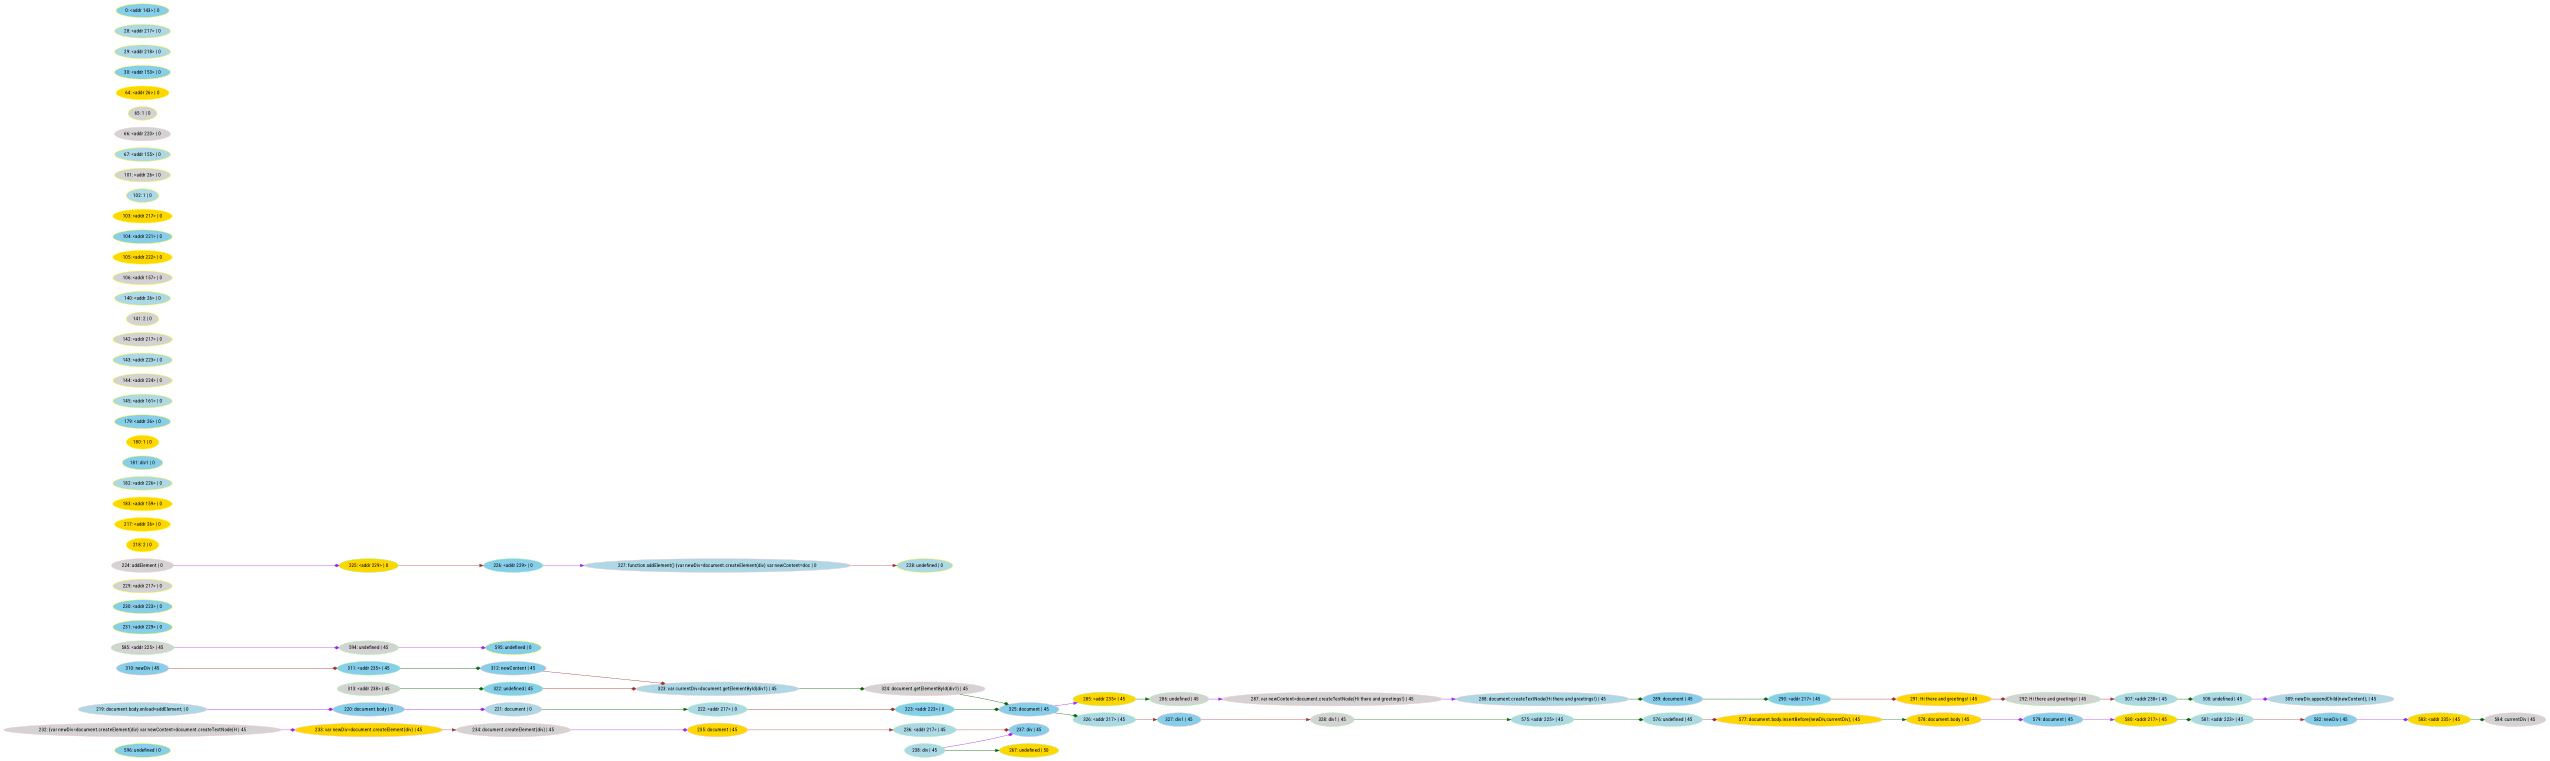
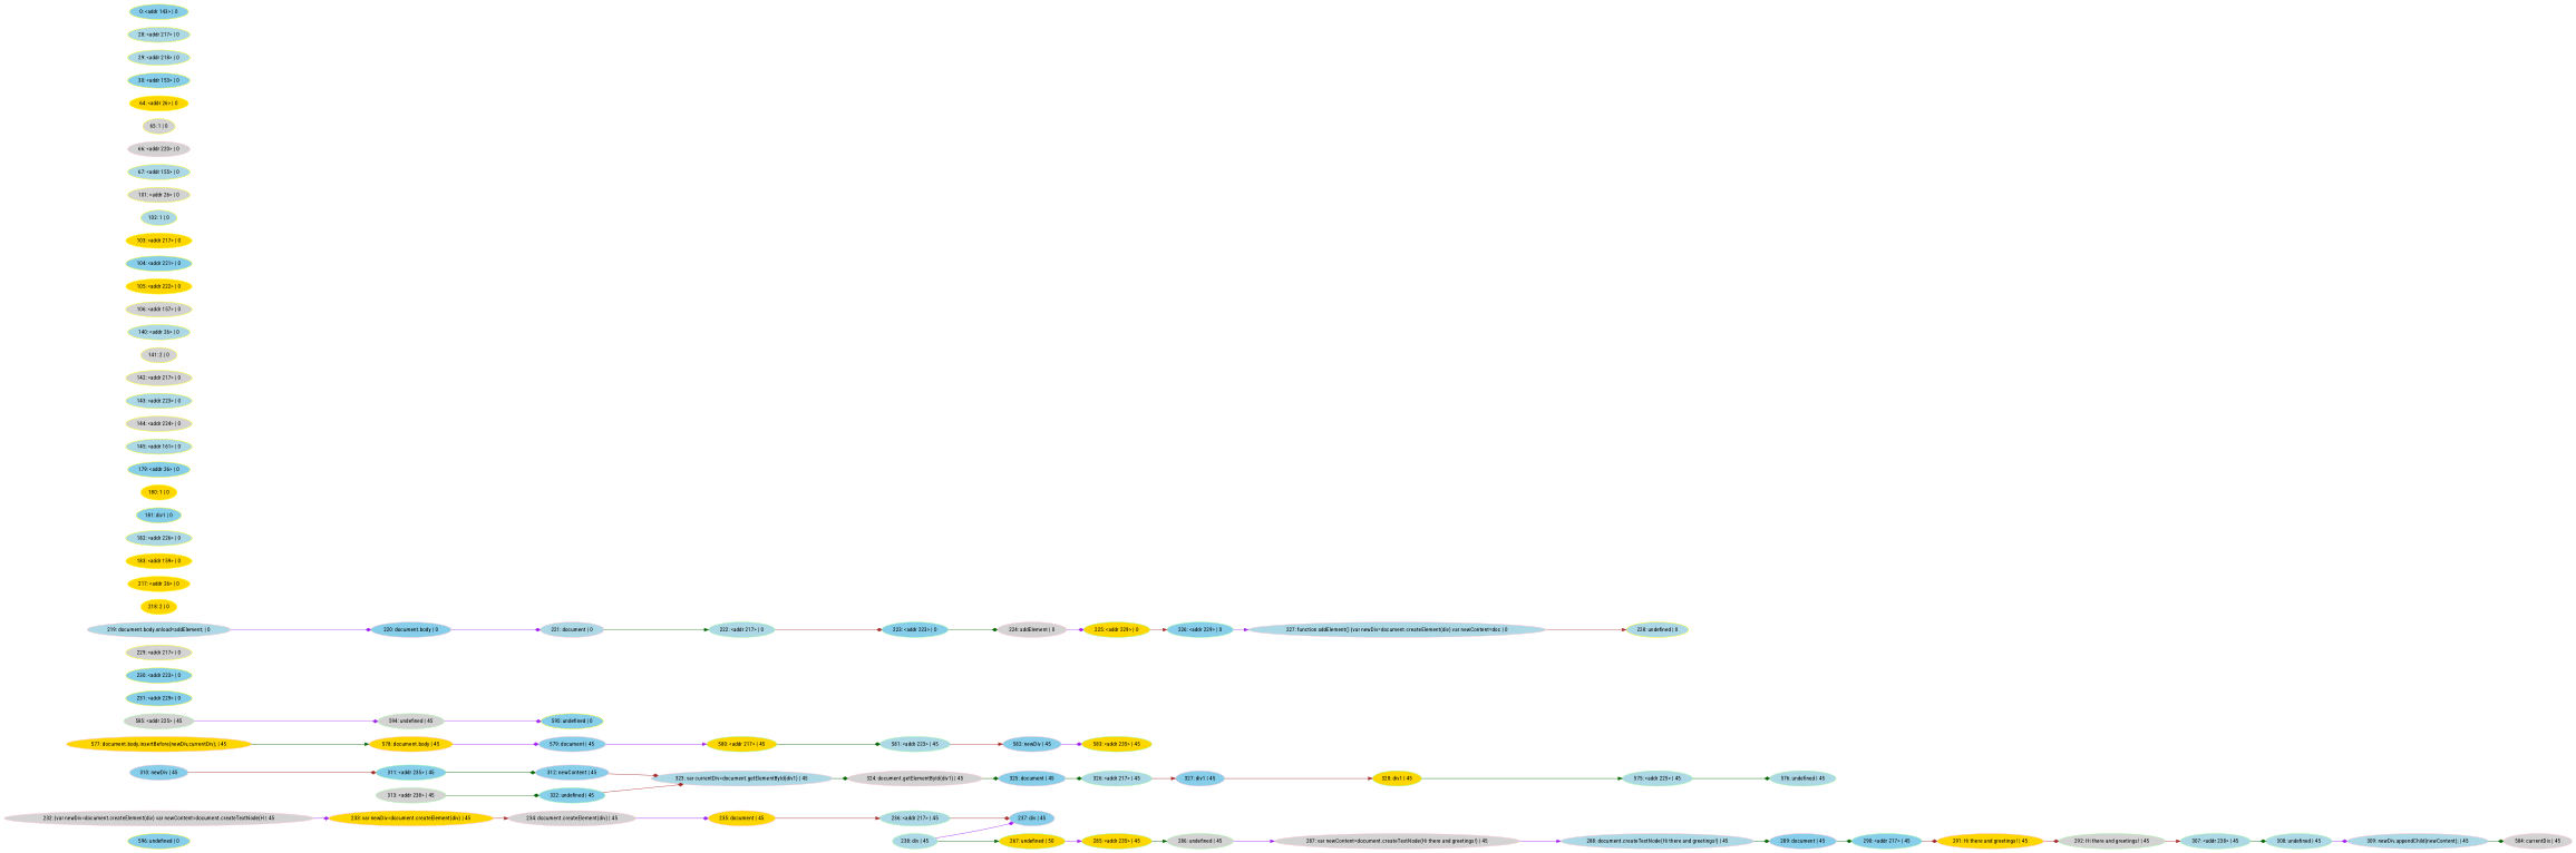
  digraph {
    rankdir=LR
    node [color=yellow fillcolor=lightblue fontname="Roboto Condensed" style=filled]
    edge [arrowhead=diamond color=darkgreen]
    n1 [fillcolor=skyblue label="596: undefined | 0"]
    n2 [color=pink fillcolor=lightgrey label="232: {var newDiv=document.createElement(div) var newContent=document.createTextNode(H | 45"]
    n3 [color=pink fillcolor=gold label="233: var newDiv=document.createElement(div) | 45"]
    n4 [color=pink fillcolor=lightgrey label="234: document.createElement(div) | 45"]
    n5 [color=pink fillcolor=gold label="235: document | 45"]
    n6 [color=palegreen label="236: <addr 217> | 45"]
    n7 [color=pink fillcolor=skyblue label="237: div | 45"]
    n8 [color=palegreen label="238: div | 45"]
    n9 [color=palegreen fillcolor=gold label="267: undefined | 50"]
    n10 [color=palegreen fillcolor=gold label="285: <addr 235> | 45"]
    n11 [color=palegreen fillcolor=lightgrey label="286: undefined | 45"]
    n12 [color=pink fillcolor=lightgrey label="287: var newContent=document.createTextNode(Hi there and greetings!) | 45"]
    n13 [color=pink label="288: document.createTextNode(Hi there and greetings!) | 45"]
    n14 [color=pink fillcolor=skyblue label="289: document | 45"]
    n15 [color=palegreen fillcolor=skyblue label="290: <addr 217> | 45"]
    n16 [color=pink fillcolor=gold label="291: Hi there and greetings! | 45"]
    n17 [color=palegreen fillcolor=lightgrey label="292: Hi there and greetings! | 45"]
    n18 [color=palegreen label="307: <addr 238> | 45"]
    n19 [color=palegreen label="308: undefined | 45"]
    n20 [color=pink label="309: newDiv.appendChild(newContent); | 45"]
    n21 [color=pink fillcolor=skyblue label="310: newDiv | 45"]
    n22 [color=palegreen fillcolor=skyblue label="311: <addr 235> | 45"]
    n23 [color=pink fillcolor=skyblue label="312: newContent | 45"]
    n24 [color=pink label="323: var currentDiv=document.getElementById(div1) | 45"]
    n25 [color=palegreen fillcolor=lightgrey label="313: <addr 238> | 45"]
    n26 [color=palegreen fillcolor=skyblue label="322: undefined | 45"]
    n27 [color=pink fillcolor=lightgrey label="324: document.getElementById(div1) | 45"]
    n28 [color=pink fillcolor=skyblue label="325: document | 45"]
    n29 [color=palegreen label="326: <addr 217> | 45"]
    n30 [color=pink fillcolor=skyblue label="327: div1 | 45"]
-   n31 [color=palegreen fillcolor=lightgrey label="328: div1 | 45"]
+   n31 [color=palegreen fillcolor=gold label="328: div1 | 45"]
    n32 [color=palegreen label="575: <addr 225> | 45"]
    n33 [color=palegreen label="576: undefined | 45"]
    n34 [color=pink fillcolor=gold label="577: document.body.insertBefore(newDiv,currentDiv); | 45"]
    n35 [color=pink fillcolor=gold label="578: document.body | 45"]
    n36 [color=pink fillcolor=skyblue label="579: document | 45"]
    n37 [color=palegreen fillcolor=gold label="580: <addr 217> | 45"]
    n38 [color=palegreen label="581: <addr 223> | 45"]
    n39 [color=pink fillcolor=skyblue label="582: newDiv | 45"]
    n40 [color=palegreen fillcolor=gold label="583: <addr 235> | 45"]
    n41 [color=pink fillcolor=lightgrey label="584: currentDiv | 45"]
    n42 [color=palegreen fillcolor=lightgrey label="585: <addr 225> | 45"]
    n43 [color=palegreen fillcolor=lightgrey label="594: undefined | 45"]
    n44 [fillcolor=skyblue label="595: undefined | 0"]
    n45 [fillcolor=skyblue label="231: <addr 229> | 0"]
    n46 [fillcolor=skyblue label="230: <addr 223> | 0"]
    n47 [fillcolor=lightgrey label="229: <addr 217> | 0"]
    n48 [color=pink label="219: document.body.onload=addElement; | 0"]
    n49 [color=pink fillcolor=skyblue label="220: document.body | 0"]
    n50 [color=pink label="221: document | 0"]
    n51 [color=palegreen label="222: <addr 217> | 0"]
    n52 [color=palegreen fillcolor=skyblue label="223: <addr 223> | 0"]
    n53 [color=pink fillcolor=lightgrey label="224: addElement | 0"]
    n54 [color=palegreen fillcolor=gold label="225: <addr 229> | 0"]
    n55 [color=palegreen fillcolor=skyblue label="226: <addr 229> | 0"]
    n56 [color=pink label="227: function addElement() {var newDiv=document.createElement(div) var newContent=doc | 0"]
    n57 [label="228: undefined | 0"]
    n58 [fillcolor=gold label="218: 2 | 0"]
    n59 [fillcolor=gold label="217: <addr 26> | 0"]
    n60 [fillcolor=gold label="183: <addr 159> | 0"]
    n61 [label="182: <addr 226> | 0"]
    n62 [fillcolor=skyblue label="181: div1 | 0"]
    n63 [fillcolor=gold label="180: 1 | 0"]
    n64 [fillcolor=skyblue label="179: <addr 26> | 0"]
    n65 [label="145: <addr 161> | 0"]
    n66 [fillcolor=lightgrey label="144: <addr 224> | 0"]
    n67 [label="143: <addr 223> | 0"]
    n68 [fillcolor=lightgrey label="142: <addr 217> | 0"]
    n69 [fillcolor=lightgrey label="141: 2 | 0"]
    n70 [label="140: <addr 26> | 0"]
    n71 [fillcolor=lightgrey label="106: <addr 157> | 0"]
    n72 [fillcolor=gold label="105: <addr 222> | 0"]
    n73 [fillcolor=skyblue label="104: <addr 221> | 0"]
    n74 [fillcolor=gold label="103: <addr 217> | 0"]
    n75 [label="102: 1 | 0"]
    n76 [fillcolor=lightgrey label="101: <addr 26> | 0"]
    n77 [label="67: <addr 155> | 0"]
    n78 [color=pink fillcolor=lightgrey label="66: <addr 220> | 0"]
    n79 [fillcolor=lightgrey label="65: 1 | 0"]
    n80 [fillcolor=gold label="64: <addr 26> | 0"]
    n81 [fillcolor=skyblue label="30: <addr 153> | 0"]
    n82 [label="29: <addr 218> | 0"]
    n83 [label="28: <addr 217> | 0"]
    n84 [fillcolor=skyblue label="0: <addr 143> | 0"]
    n2 -> n3 [color=purple]
    n3 -> n4 [arrowhead=normal color=brown]
    n4 -> n5 [color=purple]
    n5 -> n6 [arrowhead=normal color=brown]
    n6 -> n7 [color=brown]
    n8 -> n7 [color=purple]
    n8 -> n9 [arrowhead=normal]
-   n28 -> n10 [arrowhead=normal color=purple]
+   n9 -> n10 [arrowhead=normal color=purple]
    n10 -> n11 [arrowhead=normal]
    n11 -> n12 [arrowhead=normal color=purple]
    n12 -> n13 [arrowhead=normal color=purple]
    n13 -> n14
    n14 -> n15
    n15 -> n16 [color=brown]
    n16 -> n17 [color=brown]
    n17 -> n18 [arrowhead=normal color=brown]
    n18 -> n19
    n19 -> n20 [color=purple]
    n21 -> n22 [color=brown]
    n22 -> n23
    n23 -> n24 [color=brown]
    n24 -> n27
    n25 -> n26
    n26 -> n24 [color=brown]
    n27 -> n28
    n28 -> n29
    n29 -> n30 [arrowhead=normal color=brown]
    n30 -> n31 [arrowhead=normal color=brown]
    n31 -> n32 [arrowhead=normal]
    n32 -> n33
-   n33 -> n34 [color=brown]
    n34 -> n35 [arrowhead=normal]
    n35 -> n36 [color=purple]
    n36 -> n37 [arrowhead=normal color=purple]
    n37 -> n38
    n38 -> n39 [arrowhead=normal color=brown]
    n39 -> n40 [color=purple]
-   n40 -> n41
+   n20 -> n41
    n42 -> n43 [color=purple]
    n43 -> n44 [color=purple]
    n48 -> n49 [color=purple]
    n49 -> n50 [color=purple]
    n50 -> n51 [arrowhead=normal]
    n51 -> n52 [color=brown]
-   n52 -> n28
+   n52 -> n53
    n53 -> n54 [color=purple]
    n54 -> n55 [arrowhead=normal color=brown]
    n55 -> n56 [arrowhead=normal color=purple]
    n56 -> n57 [arrowhead=normal color=brown]
  }
